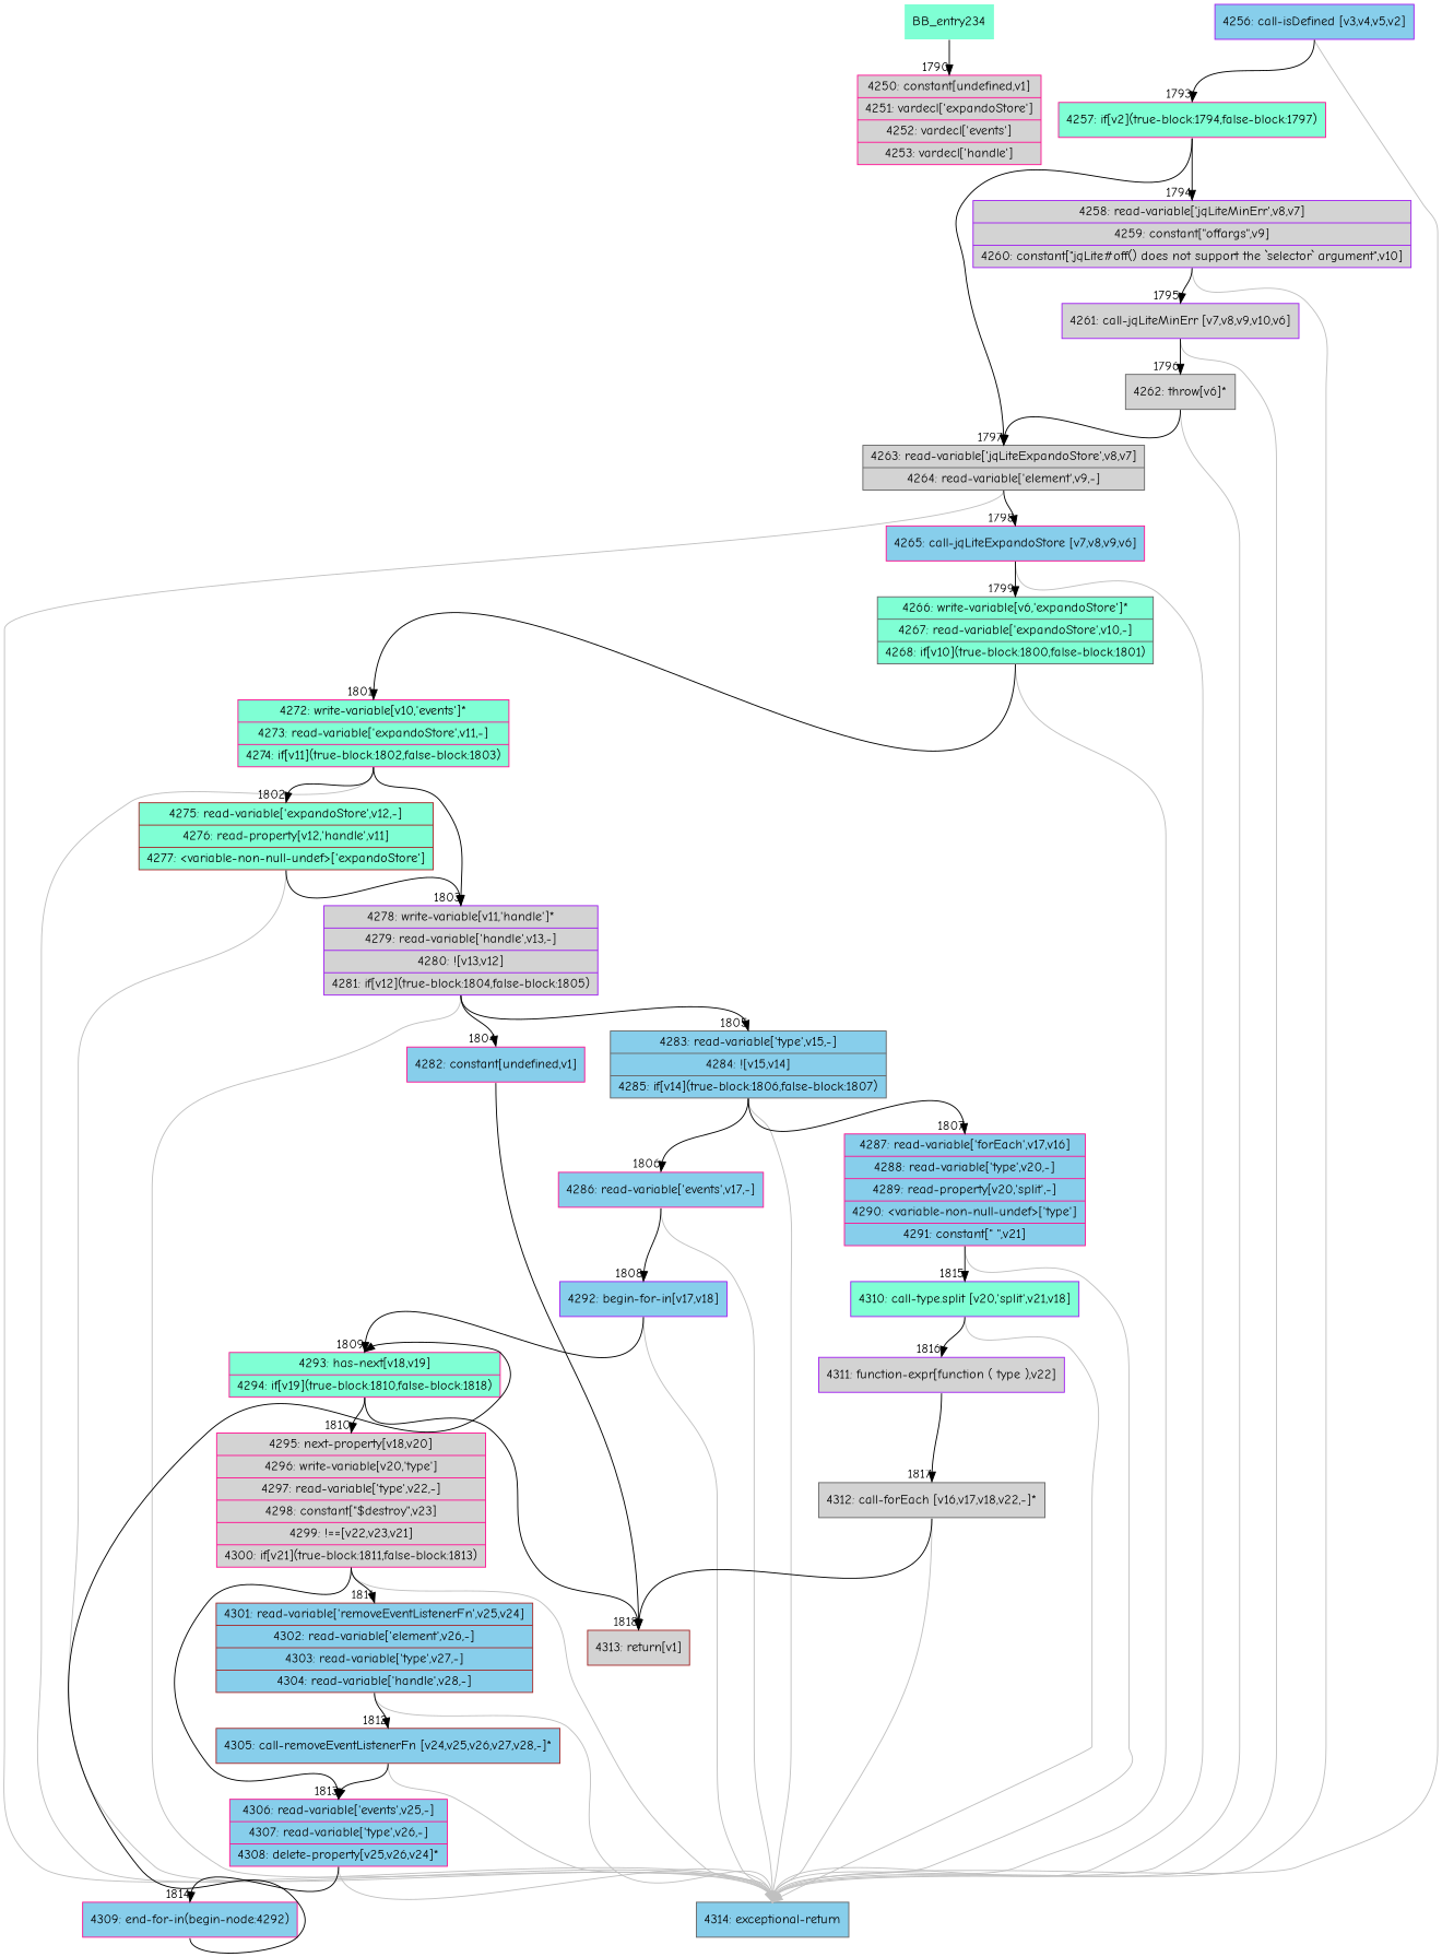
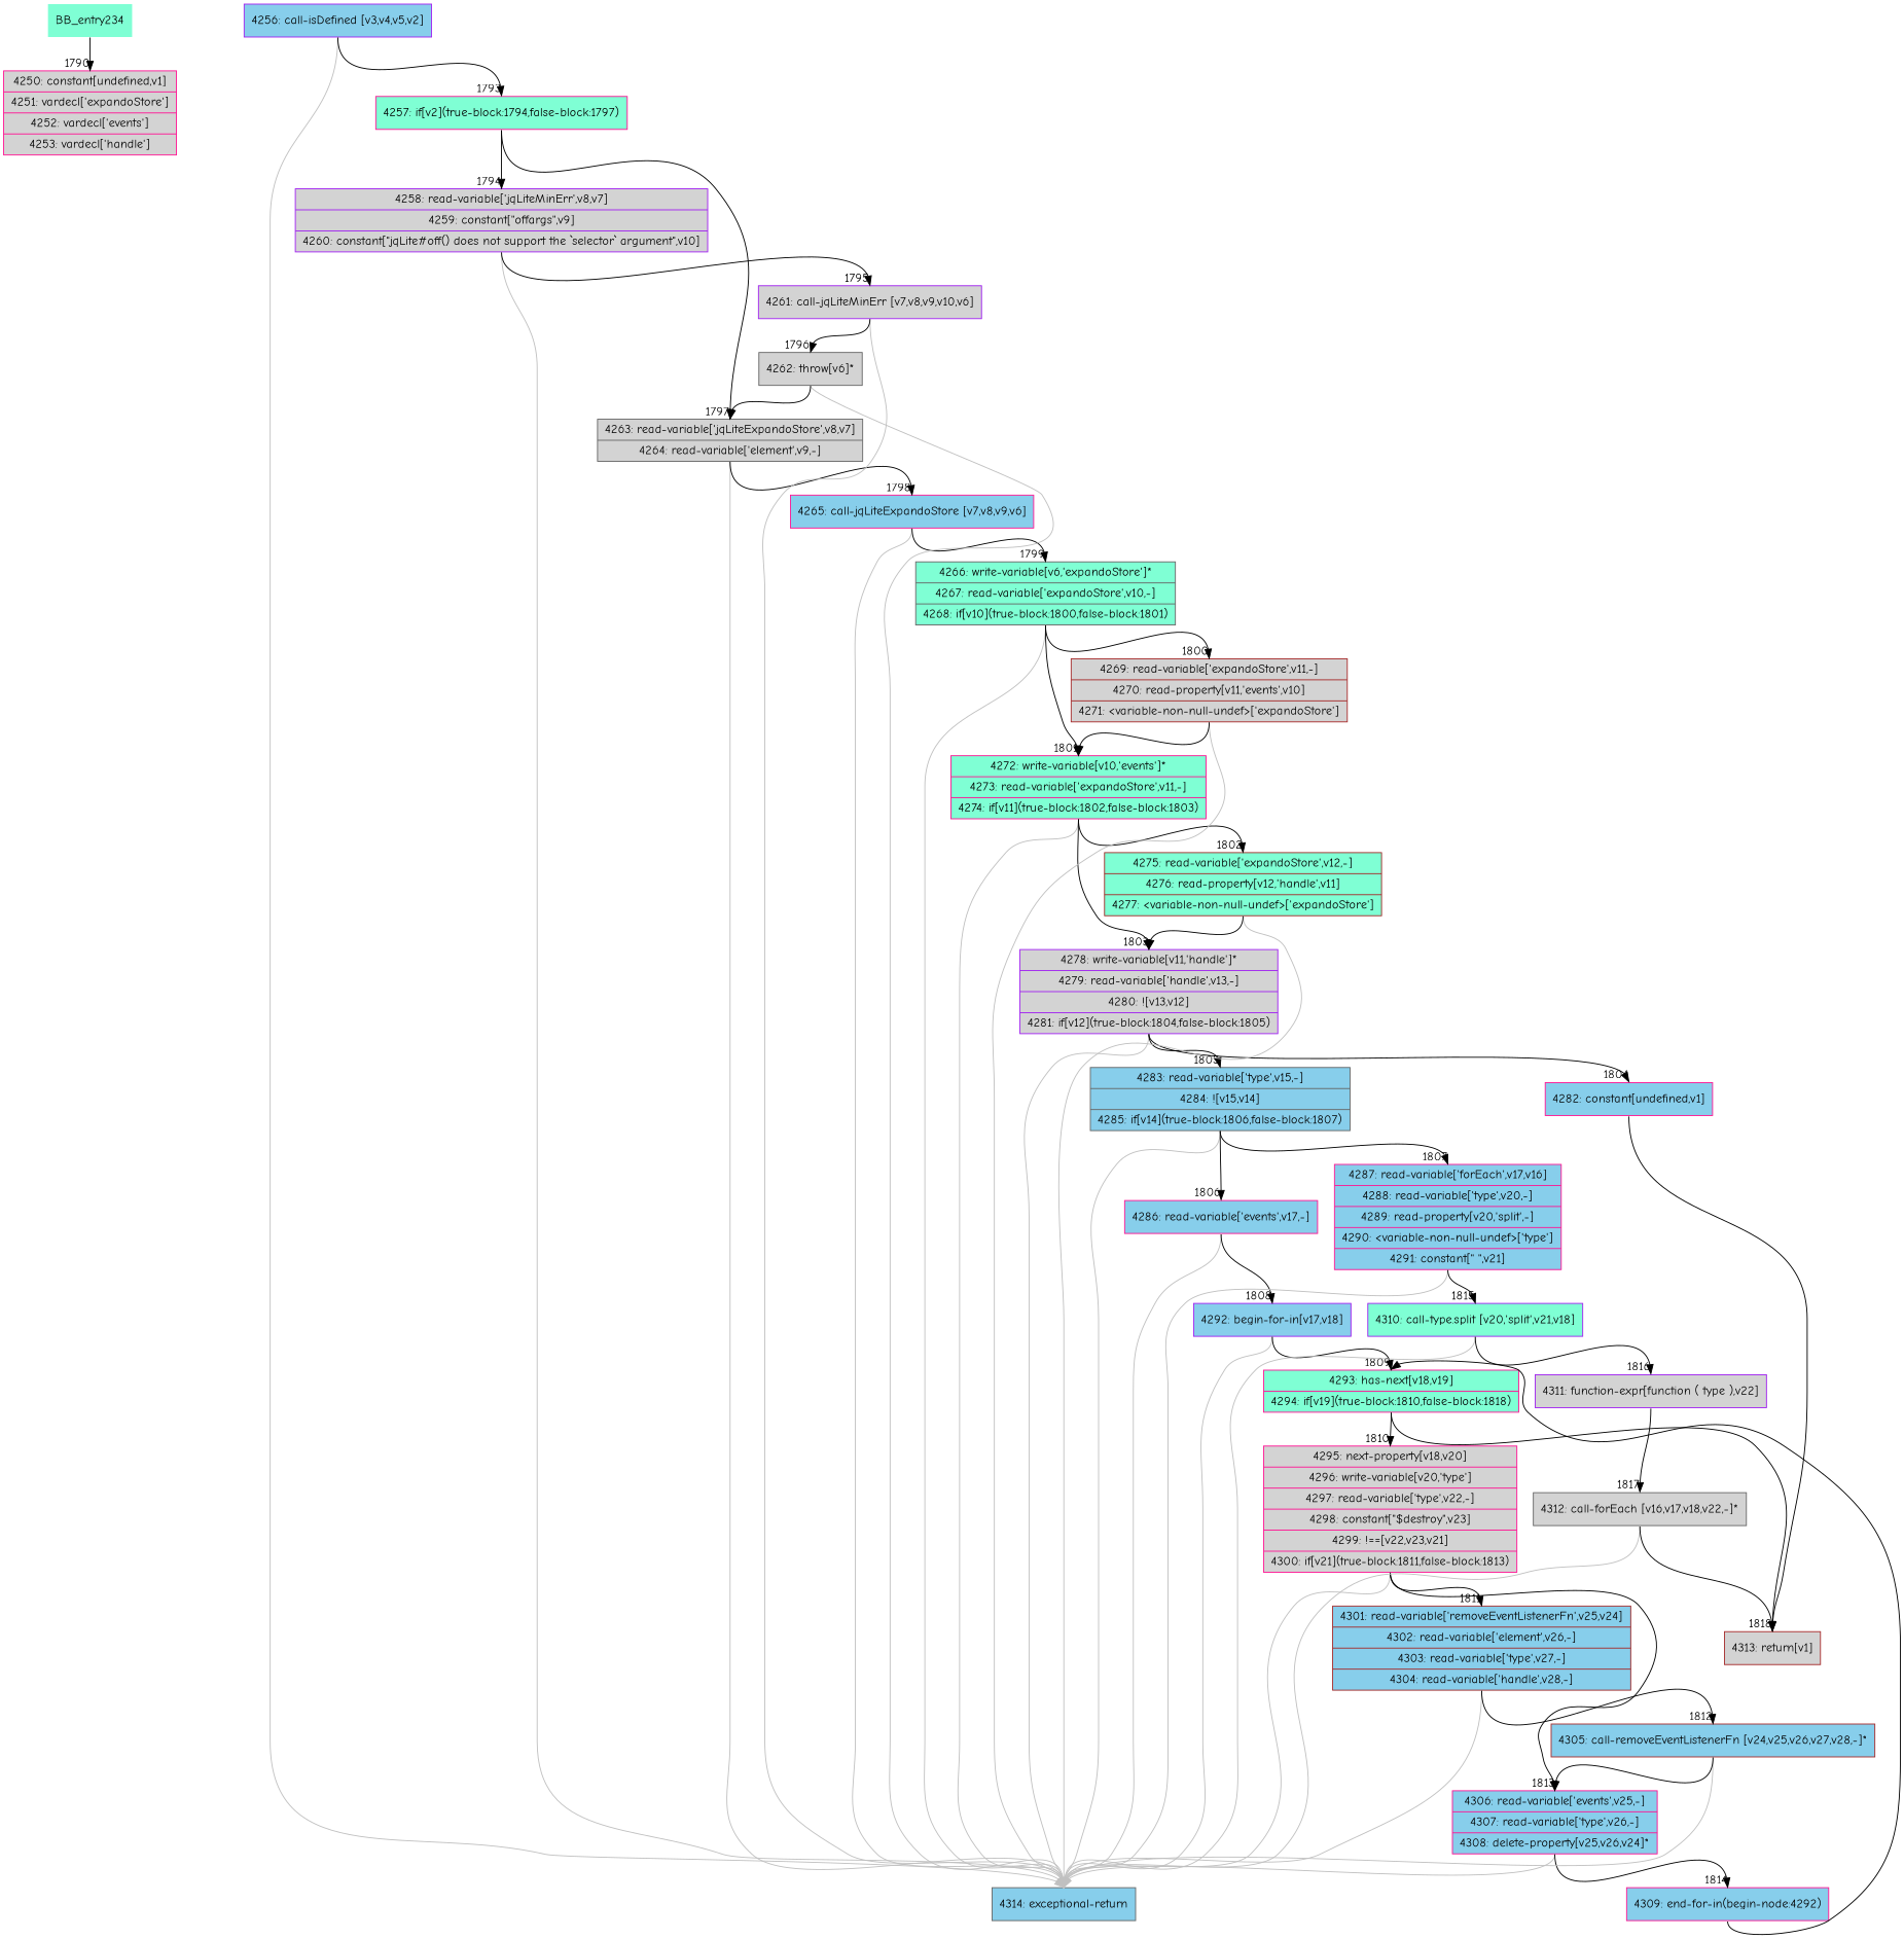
  digraph {
    fontname="Comic Neue"
    rankdir=TD
    node [color=deeppink fillcolor=skyblue fontname="Comic Neue" shape=record style=filled]
    edge [fontname="Comic Neue" headport=n tailport=s]
    n1 [color=gray40 fillcolor=aquamarine label=BB_entry234 shape=none]
    n2 [fillcolor=lightgrey label="{4250: constant[undefined,v1]|4251: vardecl['expandoStore']|4252: vardecl['events']|4253: vardecl['handle']}"]
    n3 [color=purple label="{4256: call-isDefined [v3,v4,v5,v2]}"]
    n4 [color=gray40 label="{4314: exceptional-return}"]
    n5 [fillcolor=aquamarine label="{4257: if[v2](true-block:1794,false-block:1797)}"]
    n6 [color=purple fillcolor=lightgrey label="{4258: read-variable['jqLiteMinErr',v8,v7]|4259: constant[\"offargs\",v9]|4260: constant[\"jqLite#off() does not support the `selector` argument\",v10]}"]
    n7 [color=gray40 fillcolor=lightgrey label="{4263: read-variable['jqLiteExpandoStore',v8,v7]|4264: read-variable['element',v9,-]}"]
    n8 [color=purple fillcolor=lightgrey label="{4261: call-jqLiteMinErr [v7,v8,v9,v10,v6]}"]
    n9 [label="{4265: call-jqLiteExpandoStore [v7,v8,v9,v6]}"]
    n10 [color=gray40 fillcolor=lightgrey label="{4262: throw[v6]*}"]
    n11 [color=gray40 fillcolor=aquamarine label="{4266: write-variable[v6,'expandoStore']*|4267: read-variable['expandoStore',v10,-]|4268: if[v10](true-block:1800,false-block:1801)}"]
    n12 [fillcolor=aquamarine label="{4272: write-variable[v10,'events']*|4273: read-variable['expandoStore',v11,-]|4274: if[v11](true-block:1802,false-block:1803)}"]
+   n13 [color=brown fillcolor=lightgrey label="{4269: read-variable['expandoStore',v11,-]|4270: read-property[v11,'events',v10]|4271: \<variable-non-null-undef\>['expandoStore']}"]
    n14 [color=purple fillcolor=lightgrey label="{4278: write-variable[v11,'handle']*|4279: read-variable['handle',v13,-]|4280: ![v13,v12]|4281: if[v12](true-block:1804,false-block:1805)}"]
    n15 [color=brown fillcolor=aquamarine label="{4275: read-variable['expandoStore',v12,-]|4276: read-property[v12,'handle',v11]|4277: \<variable-non-null-undef\>['expandoStore']}"]
    n16 [label="{4282: constant[undefined,v1]}"]
    n17 [color=gray40 label="{4283: read-variable['type',v15,-]|4284: ![v15,v14]|4285: if[v14](true-block:1806,false-block:1807)}"]
    n18 [color=brown fillcolor=lightgrey label="{4313: return[v1]}"]
    n19 [label="{4286: read-variable['events',v17,-]}"]
    n20 [label="{4287: read-variable['forEach',v17,v16]|4288: read-variable['type',v20,-]|4289: read-property[v20,'split',-]|4290: \<variable-non-null-undef\>['type']|4291: constant[\" \",v21]}"]
    n21 [color=purple label="{4292: begin-for-in[v17,v18]}"]
    n22 [color=purple fillcolor=aquamarine label="{4310: call-type.split [v20,'split',v21,v18]}"]
    n23 [fillcolor=aquamarine label="{4293: has-next[v18,v19]|4294: if[v19](true-block:1810,false-block:1818)}"]
    n24 [color=purple fillcolor=lightgrey label="{4311: function-expr[function ( type ),v22]}"]
    n25 [fillcolor=lightgrey label="{4295: next-property[v18,v20]|4296: write-variable[v20,'type']|4297: read-variable['type',v22,-]|4298: constant[\"$destroy\",v23]|4299: !==[v22,v23,v21]|4300: if[v21](true-block:1811,false-block:1813)}"]
    n26 [color=gray40 fillcolor=lightgrey label="{4312: call-forEach [v16,v17,v18,v22,-]*}"]
    n27 [color=brown label="{4301: read-variable['removeEventListenerFn',v25,v24]|4302: read-variable['element',v26,-]|4303: read-variable['type',v27,-]|4304: read-variable['handle',v28,-]}"]
    n28 [label="{4306: read-variable['events',v25,-]|4307: read-variable['type',v26,-]|4308: delete-property[v25,v26,v24]*}"]
    n29 [color=brown label="{4305: call-removeEventListenerFn [v24,v25,v26,v27,v28,-]*}"]
    n30 [label="{4309: end-for-in(begin-node:4292)}"]
    n1 -> n2 [headlabel="    1790"]
    n3 -> n4 [color=gray]
    n3 -> n5 [headlabel="      1793"]
    n5 -> n6 [headlabel="      1794"]
    n5 -> n7 [headlabel="      1797"]
    n6 -> n4 [color=gray]
    n6 -> n8 [headlabel="      1795"]
    n7 -> n4 [color=gray]
    n7 -> n9 [headlabel="      1798"]
    n8 -> n4 [color=gray]
    n8 -> n10 [headlabel="      1796"]
    n9 -> n4 [color=gray]
    n9 -> n11 [headlabel="      1799"]
    n10 -> n4 [color=gray]
    n10 -> n7
    n11 -> n4 [color=gray]
    n11 -> n12 [headlabel="      1801"]
+   n11 -> n13 [headlabel="      1800"]
    n12 -> n4 [color=gray]
    n12 -> n14 [headlabel="      1803"]
    n12 -> n15 [headlabel="      1802"]
+   n13 -> n4 [color=gray]
+   n13 -> n12
    n14 -> n4 [color=gray]
    n14 -> n16 [headlabel="      1804"]
    n14 -> n17 [headlabel="      1805"]
    n15 -> n4 [color=gray]
    n15 -> n14
    n16 -> n18 [headlabel="      1818"]
    n17 -> n4 [color=gray]
    n17 -> n19 [headlabel="      1806"]
    n17 -> n20 [headlabel="      1807"]
    n19 -> n4 [color=gray]
    n19 -> n21 [headlabel="      1808"]
    n20 -> n4 [color=gray]
    n20 -> n22 [headlabel="      1815"]
    n21 -> n4 [color=gray]
    n21 -> n23 [headlabel="      1809"]
    n22 -> n4 [color=gray]
    n22 -> n24 [headlabel="      1816"]
    n23 -> n18
    n23 -> n25 [headlabel="      1810"]
    n24 -> n26 [headlabel="      1817"]
    n25 -> n4 [color=gray]
    n25 -> n27 [headlabel="      1811"]
    n25 -> n28 [headlabel="      1813"]
    n26 -> n4 [color=gray]
    n26 -> n18
    n27 -> n4 [color=gray]
    n27 -> n29 [headlabel="      1812"]
    n28 -> n4 [color=gray]
    n28 -> n30 [headlabel="      1814"]
    n29 -> n4 [color=gray]
    n29 -> n28
    n30 -> n23
  }
